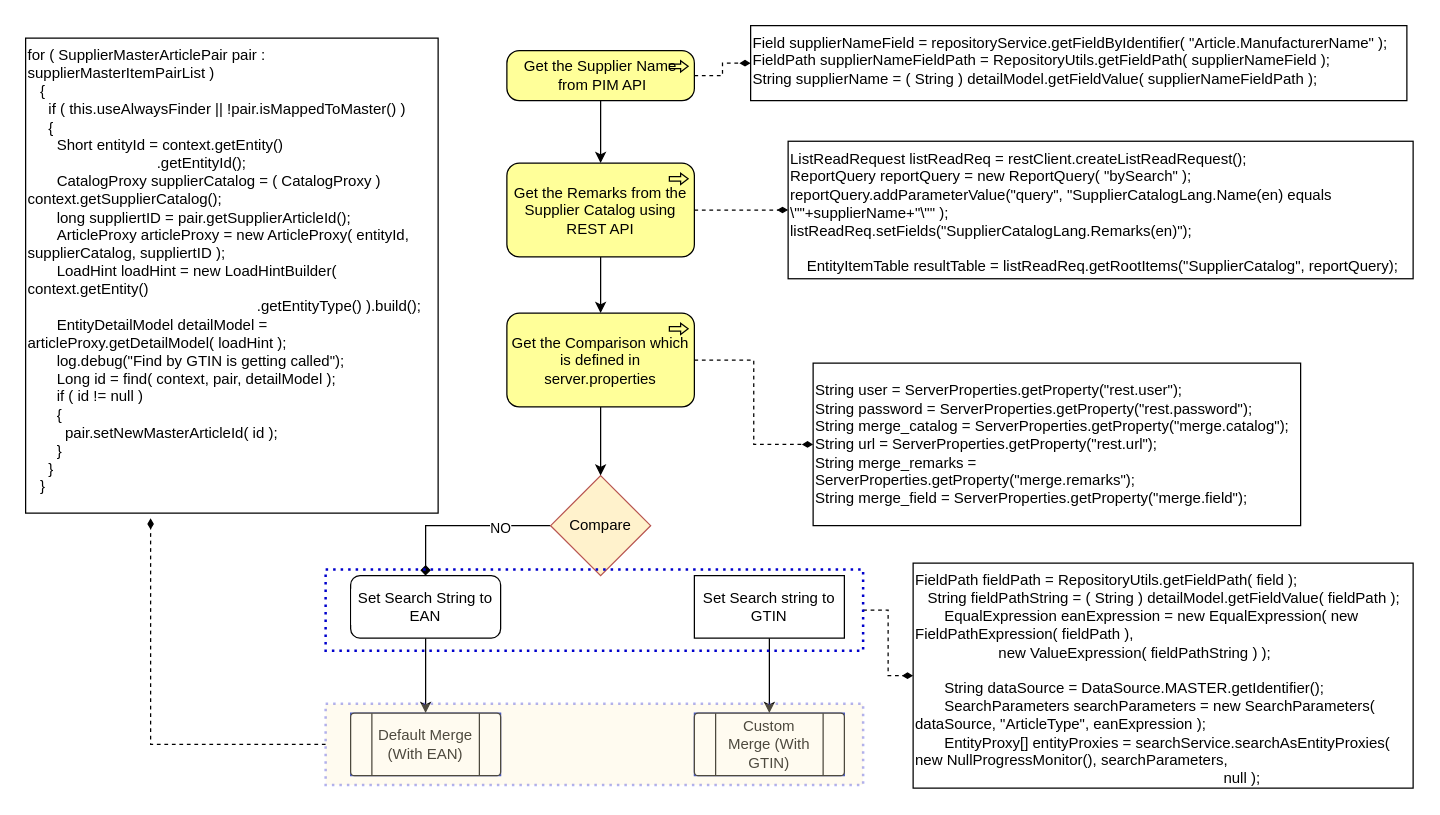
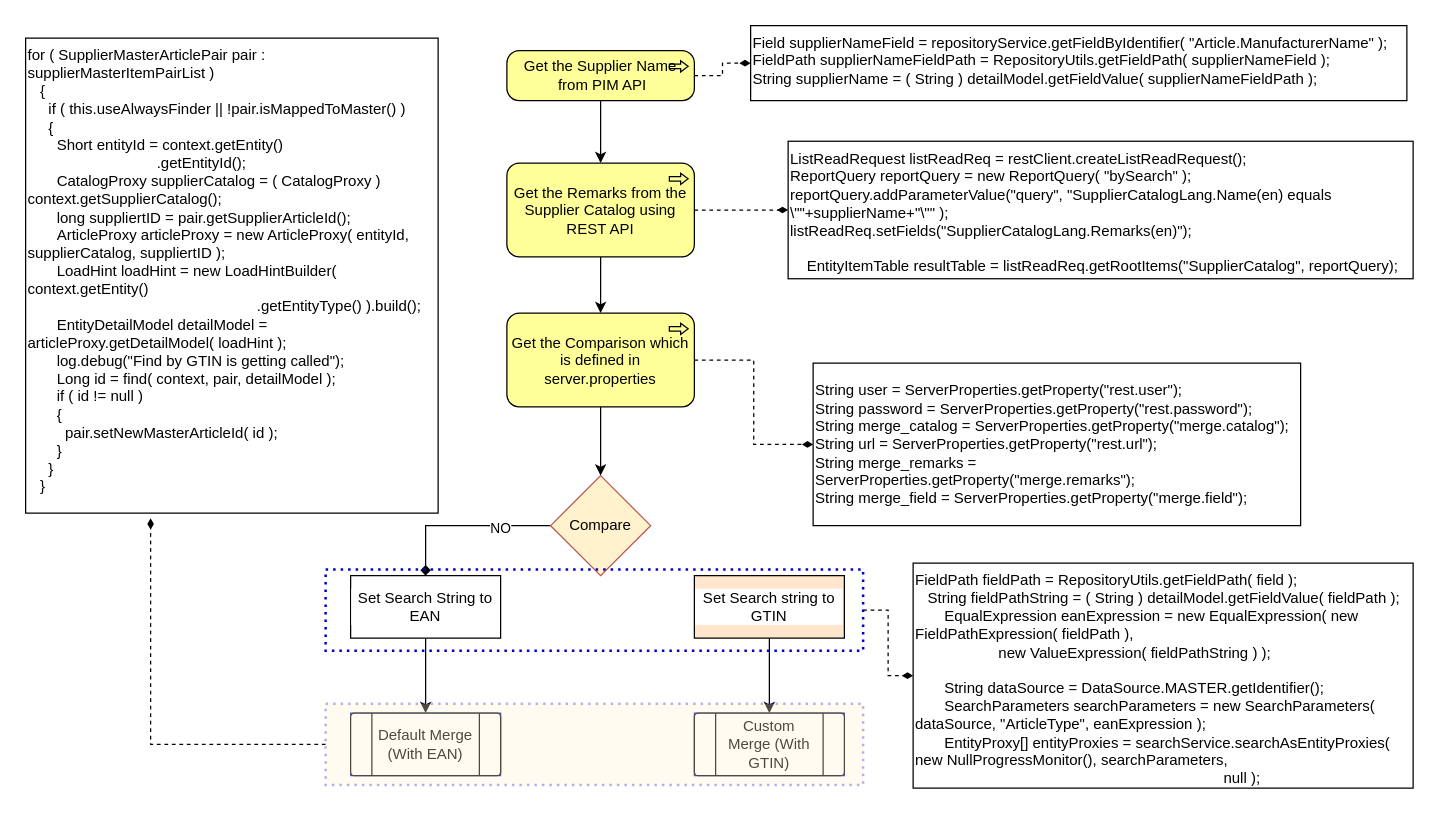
  <mxCell id="0" />
  <mxCell id="1" parent="0" />
  <mxCell id="2" value="" style="group;fillColor=#0050ef;strokeColor=#001DBC;fontColor=#ffffff;" vertex="1" connectable="0" parent="1"><mxGeometry x="280" y="570" width="120" height="50" as="geometry" /></mxCell>
  <mxCell id="3" value="" style="verticalLabelPosition=bottom;verticalAlign=top;html=1;shape=process;whiteSpace=wrap;rounded=1;size=0.14;arcSize=6;" vertex="1" parent="2"><mxGeometry width="120" height="50" as="geometry" /></mxCell>
  <mxCell id="4" value="Default Merge (With EAN)" style="text;html=1;align=center;verticalAlign=middle;whiteSpace=wrap;rounded=0;" vertex="1" parent="2"><mxGeometry x="20" y="11.364" width="80" height="27.273" as="geometry" /></mxCell>
  <mxCell id="5" value="" style="group;fillColor=#0050ef;strokeColor=#001DBC;fontColor=#ffffff;" vertex="1" connectable="0" parent="1"><mxGeometry x="555" y="570" width="120" height="50" as="geometry" /></mxCell>
  <mxCell id="6" value="" style="verticalLabelPosition=bottom;verticalAlign=top;html=1;shape=process;whiteSpace=wrap;rounded=1;size=0.14;arcSize=6;" vertex="1" parent="5"><mxGeometry width="120" height="50" as="geometry" /></mxCell>
  <mxCell id="7" value="Custom Merge (With GTIN)" style="text;html=1;strokeColor=none;fillColor=none;align=center;verticalAlign=middle;whiteSpace=wrap;rounded=0;" vertex="1" parent="5"><mxGeometry x="20" y="11.364" width="80" height="27.273" as="geometry" /></mxCell>
  <mxCell id="8" style="edgeStyle=orthogonalEdgeStyle;rounded=0;orthogonalLoop=1;jettySize=auto;html=1;entryX=0.5;entryY=0;entryDx=0;entryDy=0;endArrow=diamond;" edge="1" parent="1" source="10" target="24"><mxGeometry relative="1" as="geometry" /></mxCell>
  <mxCell id="9" value="NO" style="edgeLabel;html=1;align=center;verticalAlign=middle;resizable=0;points=[];" vertex="1" connectable="0" parent="8"><mxGeometry x="-0.413" y="1" relative="1" as="geometry"><mxPoint as="offset" /></mxGeometry></mxCell>
  <mxCell id="10" value="Compare" style="rhombus;whiteSpace=wrap;html=1;fillColor=#fff2cc;strokeColor=#b85450;" vertex="1" parent="1"><mxGeometry x="440" y="380" width="80" height="80" as="geometry" /></mxCell>
  <mxCell id="11" value="" style="edgeStyle=orthogonalEdgeStyle;rounded=0;orthogonalLoop=1;jettySize=auto;html=1;" edge="1" parent="1" source="13" target="19"><mxGeometry relative="1" as="geometry" /></mxCell>
  <mxCell id="12" style="edgeStyle=orthogonalEdgeStyle;rounded=0;orthogonalLoop=1;jettySize=auto;html=1;entryX=0;entryY=0.5;entryDx=0;entryDy=0;dashed=1;endArrow=diamondThin;endFill=1;" edge="1" parent="1" source="13" target="21"><mxGeometry relative="1" as="geometry" /></mxCell>
  <mxCell id="13" value="Get the Remarks from the Supplier Catalog using REST API" style="html=1;outlineConnect=0;whiteSpace=wrap;fillColor=#ffff99;shape=mxgraph.archimate3.application;appType=proc;archiType=rounded;" vertex="1" parent="1"><mxGeometry x="405" y="130" width="150" height="75" as="geometry" /></mxCell>
  <mxCell id="14" value="" style="edgeStyle=orthogonalEdgeStyle;rounded=0;orthogonalLoop=1;jettySize=auto;html=1;" edge="1" parent="1" source="16" target="13"><mxGeometry relative="1" as="geometry" /></mxCell>
  <mxCell id="15" value="" style="edgeStyle=orthogonalEdgeStyle;rounded=0;orthogonalLoop=1;jettySize=auto;html=1;dashed=1;endArrow=diamondThin;endFill=1;" edge="1" parent="1" source="16" target="22"><mxGeometry relative="1" as="geometry" /></mxCell>
  <mxCell id="16" value="Get the Supplier Name &amp;nbsp;from PIM API" style="html=1;outlineConnect=0;whiteSpace=wrap;fillColor=#ffff99;shape=mxgraph.archimate3.application;appType=proc;archiType=rounded;" vertex="1" parent="1"><mxGeometry x="405" y="40" width="150" height="40" as="geometry" /></mxCell>
  <mxCell id="17" value="" style="edgeStyle=orthogonalEdgeStyle;rounded=0;orthogonalLoop=1;jettySize=auto;html=1;" edge="1" parent="1" source="19" target="10"><mxGeometry relative="1" as="geometry" /></mxCell>
  <mxCell id="18" style="edgeStyle=orthogonalEdgeStyle;rounded=0;orthogonalLoop=1;jettySize=auto;html=1;dashed=1;endArrow=diamondThin;endFill=1;" edge="1" parent="1" source="19" target="20"><mxGeometry relative="1" as="geometry" /></mxCell>
  <mxCell id="19" value="Get the Comparison which is defined in server.properties" style="html=1;outlineConnect=0;whiteSpace=wrap;fillColor=#ffff99;shape=mxgraph.archimate3.application;appType=proc;archiType=rounded;" vertex="1" parent="1"><mxGeometry x="405" y="250" width="150" height="75" as="geometry" /></mxCell>
  <mxCell id="20" value="&lt;div&gt;String user = ServerProperties.getProperty(&quot;rest.user&quot;);&lt;/div&gt;&lt;div&gt;&lt;span class=&quot;Apple-tab-span&quot;&gt;   &lt;/span&gt;String password = ServerProperties.getProperty(&quot;rest.password&quot;);&lt;/div&gt;&lt;div&gt;&lt;span class=&quot;Apple-tab-span&quot;&gt;   &lt;/span&gt;String merge_catalog = ServerProperties.getProperty(&quot;merge.catalog&quot;);&lt;/div&gt;&lt;div&gt;&lt;span class=&quot;Apple-tab-span&quot;&gt;   &lt;/span&gt;String url = ServerProperties.getProperty(&quot;rest.url&quot;);&lt;/div&gt;&lt;div&gt;&lt;span class=&quot;Apple-tab-span&quot;&gt;   &lt;/span&gt;String merge_remarks = ServerProperties.getProperty(&quot;merge.remarks&quot;);&lt;/div&gt;&lt;div&gt;&lt;span class=&quot;Apple-tab-span&quot;&gt;   &lt;/span&gt;String merge_field = ServerProperties.getProperty(&quot;merge.field&quot;);&lt;/div&gt;" style="text;html=1;fillColor=none;align=left;verticalAlign=middle;whiteSpace=wrap;rounded=0;labelBackgroundColor=#ffffff;strokeColor=#000000;" vertex="1" parent="1"><mxGeometry x="650" y="290" width="390" height="130" as="geometry" /></mxCell>
  <mxCell id="21" value="ListReadRequest listReadReq = restClient.createListReadRequest();&lt;br&gt;ReportQuery reportQuery = new ReportQuery( &quot;bySearch&quot; );&lt;br&gt;reportQuery.addParameterValue(&quot;query&quot;, &quot;SupplierCatalogLang.Name(en) equals \&quot;&quot;+supplierName+&quot;\&quot;&quot; );&lt;br&gt;listReadReq.setFields(&quot;SupplierCatalogLang.Remarks(en)&quot;);&lt;br&gt;  &amp;nbsp;  &amp;nbsp; &lt;br&gt;  &amp;nbsp;  &amp;nbsp; EntityItemTable resultTable = listReadReq.getRootItems(&quot;SupplierCatalog&quot;, reportQuery);" style="text;whiteSpace=wrap;html=1;strokeColor=#000000;" vertex="1" parent="1"><mxGeometry x="630" y="112.5" width="500" height="110" as="geometry" /></mxCell>
  <mxCell id="22" value="Field supplierNameField = repositoryService.getFieldByIdentifier( &quot;Article.ManufacturerName&quot; ); &amp;nbsp; &amp;nbsp; FieldPath supplierNameFieldPath = RepositoryUtils.getFieldPath( supplierNameField );&lt;br&gt;String supplierName = ( String ) detailModel.getFieldValue( supplierNameFieldPath );" style="text;whiteSpace=wrap;html=1;strokeColor=#000000;" vertex="1" parent="1"><mxGeometry x="600" y="20" width="525" height="60" as="geometry" /></mxCell>
  <mxCell id="23" style="edgeStyle=orthogonalEdgeStyle;rounded=0;orthogonalLoop=1;jettySize=auto;html=1;entryX=0.5;entryY=0;entryDx=0;entryDy=0;" edge="1" parent="1" source="24" target="3"><mxGeometry relative="1" as="geometry" /></mxCell>
- <mxCell id="24" value="Set Search String to EAN" style="whiteSpace=wrap;html=1;labelBackgroundColor=#ffffff;strokeColor=#000000;fillColor=#ffffff;align=center;rounded=1;" vertex="1" parent="1"><mxGeometry x="280" y="460" width="120" height="50" as="geometry" /></mxCell>
+ <mxCell id="24" value="Set Search String to EAN" style="rounded=0;whiteSpace=wrap;html=1;labelBackgroundColor=#ffffff;strokeColor=#000000;fillColor=#ffffff;align=center;" vertex="1" parent="1"><mxGeometry x="280" y="460" width="120" height="50" as="geometry" /></mxCell>
  <mxCell id="25" style="edgeStyle=orthogonalEdgeStyle;rounded=0;orthogonalLoop=1;jettySize=auto;html=1;entryX=0.5;entryY=0;entryDx=0;entryDy=0;" edge="1" parent="1" source="26" target="6"><mxGeometry relative="1" as="geometry" /></mxCell>
- <mxCell id="26" value="Set Search string to GTIN" style="rounded=0;whiteSpace=wrap;html=1;labelBackgroundColor=#ffffff;strokeColor=#000000;fillColor=#ffffff;align=center;" vertex="1" parent="1"><mxGeometry x="555" y="460" width="120" height="50" as="geometry" /></mxCell>
+ <mxCell id="26" value="Set Search string to GTIN" style="rounded=0;whiteSpace=wrap;html=1;labelBackgroundColor=#ffffff;strokeColor=#000000;fillColor=#ffe6cc;align=center;" vertex="1" parent="1"><mxGeometry x="555" y="460" width="120" height="50" as="geometry" /></mxCell>
  <mxCell id="27" value="FieldPath fieldPath = RepositoryUtils.getFieldPath( field );&#10;      String fieldPathString = ( String ) detailModel.getFieldValue( fieldPath );&#10;         EqualExpression eanExpression = new EqualExpression( new FieldPathExpression( fieldPath ),&#10;                    new ValueExpression( fieldPathString ) );&#10;         &#10;         String dataSource = DataSource.MASTER.getIdentifier();&#10;         SearchParameters searchParameters = new SearchParameters( dataSource, &quot;ArticleType&quot;, eanExpression );&#10;         EntityProxy[] entityProxies = searchService.searchAsEntityProxies( new NullProgressMonitor(), searchParameters,&#10;                                                                            null );" style="text;whiteSpace=wrap;html=1;strokeColor=#000000;" vertex="1" parent="1"><mxGeometry x="730" y="450" width="400" height="180" as="geometry" /></mxCell>
  <mxCell id="28" style="edgeStyle=orthogonalEdgeStyle;rounded=0;orthogonalLoop=1;jettySize=auto;html=1;exitX=1;exitY=0.5;exitDx=0;exitDy=0;entryX=0;entryY=0.5;entryDx=0;entryDy=0;dashed=1;endArrow=diamondThin;endFill=1;" edge="1" parent="1" source="29" target="27"><mxGeometry relative="1" as="geometry" /></mxCell>
  <mxCell id="29" value="" style="rounded=0;whiteSpace=wrap;html=1;labelBackgroundColor=#ffffff;align=center;fillColor=none;dashed=1;strokeColor=#0000CC;dashPattern=1 2;strokeWidth=2;" vertex="1" parent="1"><mxGeometry x="260" y="455" width="430" height="65" as="geometry" /></mxCell>
  <mxCell id="30" value="for ( SupplierMasterArticlePair pair : supplierMasterItemPairList )&#10;     {&#10;       if ( this.useAlwaysFinder || !pair.isMappedToMaster() )&#10;       {&#10;         Short entityId = context.getEntity()&#10;                                 .getEntityId();&#10;         CatalogProxy supplierCatalog = ( CatalogProxy ) context.getSupplierCatalog();&#10;         long suppliertID = pair.getSupplierArticleId();&#10;         ArticleProxy articleProxy = new ArticleProxy( entityId, supplierCatalog, suppliertID );&#10;         LoadHint loadHint = new LoadHintBuilder( context.getEntity()&#10;                                                         .getEntityType() ).build();&#10;         EntityDetailModel detailModel = articleProxy.getDetailModel( loadHint );&#10;         log.debug(&quot;Find by GTIN is getting called&quot;);&#10;         Long id = find( context, pair, detailModel );&#10;         if ( id != null )&#10;         {&#10;           pair.setNewMasterArticleId( id );&#10;         }&#10;       }&#10;     }" style="text;whiteSpace=wrap;html=1;strokeColor=#000000;" vertex="1" parent="1"><mxGeometry x="20" y="30" width="330" height="380" as="geometry" /></mxCell>
  <mxCell id="31" style="edgeStyle=orthogonalEdgeStyle;rounded=0;orthogonalLoop=1;jettySize=auto;html=1;dashed=1;endArrow=diamondThin;endFill=1;entryX=0.303;entryY=1.011;entryDx=0;entryDy=0;entryPerimeter=0;" edge="1" parent="1" source="32" target="30"><mxGeometry relative="1" as="geometry"><mxPoint x="120" y="430" as="targetPoint" /><Array as="points"><mxPoint x="120" y="595" /></Array></mxGeometry></mxCell>
  <mxCell id="32" value="" style="rounded=0;whiteSpace=wrap;html=1;labelBackgroundColor=#ffffff;align=center;dashed=1;strokeColor=#0000CC;dashPattern=1 2;strokeWidth=2;fillColor=#FFF2CC;opacity=30;" vertex="1" parent="1"><mxGeometry x="260" y="562.5" width="430" height="65" as="geometry" /></mxCell>
